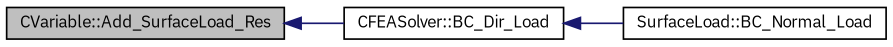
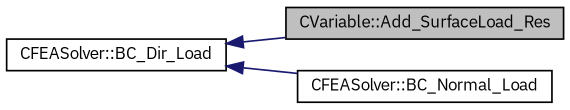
  digraph {
    fontname="IBM Plex Sans"
    rankdir=LR
    node [color=black fillcolor=white fontname="IBM Plex Sans" fontsize=10 shape=record style=filled]
    edge [color=midnightblue dir=back fontname="IBM Plex Sans" fontsize=10 labelfontname=Helvetica labelfontsize=10 style=solid]
    n1 [fillcolor=grey75 fontcolor=black height=0.2 label="CVariable::Add_SurfaceLoad_Res" width=0.4]
    n2 [height=0.2 label="CFEASolver::BC_Dir_Load" width=0.4]
-   n3 [height=0.2 label="SurfaceLoad::BC_Normal_Load" width=0.4]
-   n1 -> n2
+   n3 [height=0.2 label="CFEASolver::BC_Normal_Load" width=0.4]
+   n2 -> n1
    n2 -> n3
  }
